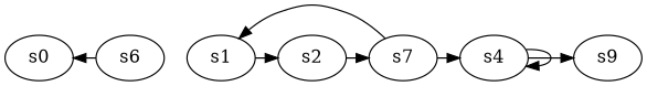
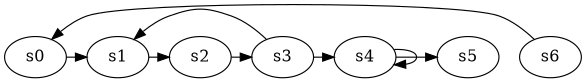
  digraph {
    node [player=1]
    s0 [player=0]
    s1 [player=0]
    s2
-   s3 [label=s7]
+   s3
    s4 [player=0]
-   s5 [label=s9]
+   s5
    s6
+   s0 -> s1 [constraint="!(time % 6 == 0)"]
    s1 -> s2 [constraint="time == 0 || time == 9 || time == 12 || time == 23"]
    s2 -> s3 [constraint="time % 4 == 3"]
    s3 -> s1 [constraint="time == 4 || time == 12 || time == 14"]
    s3 -> s4 [constraint="time % 4 == 0 && !(time % 3 == 0)"]
    s4 -> s4 [constraint="time % 3 == 0"]
    s4 -> s5 [constraint="time % 5 == 0"]
    s6 -> s0 [constraint="time % 6 == 1"]
  }
